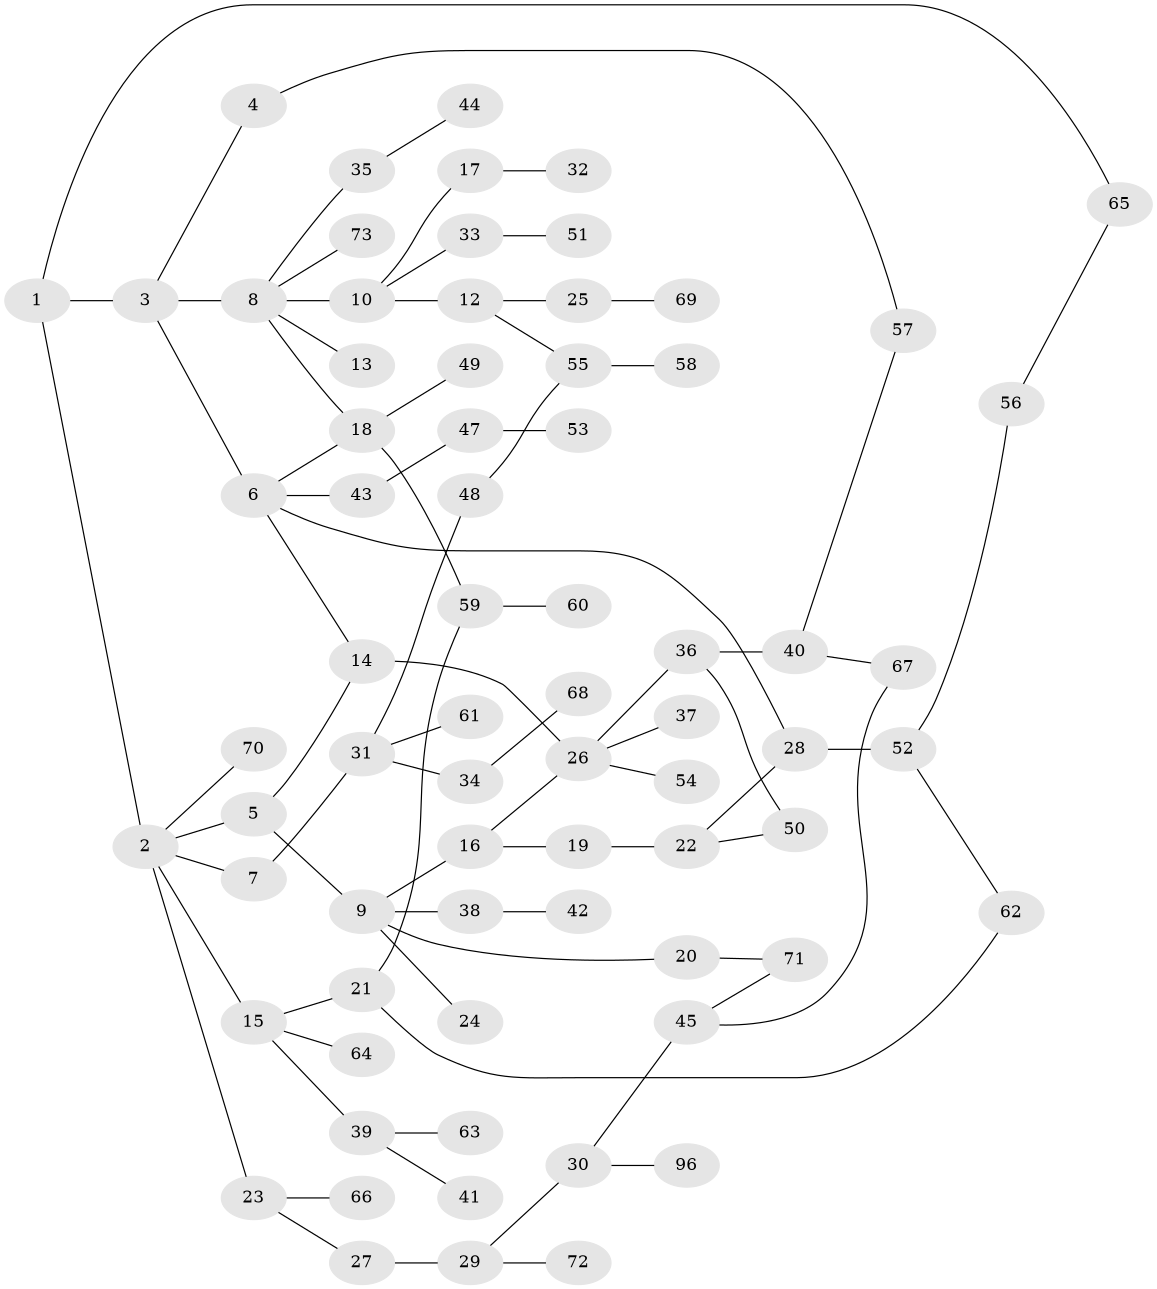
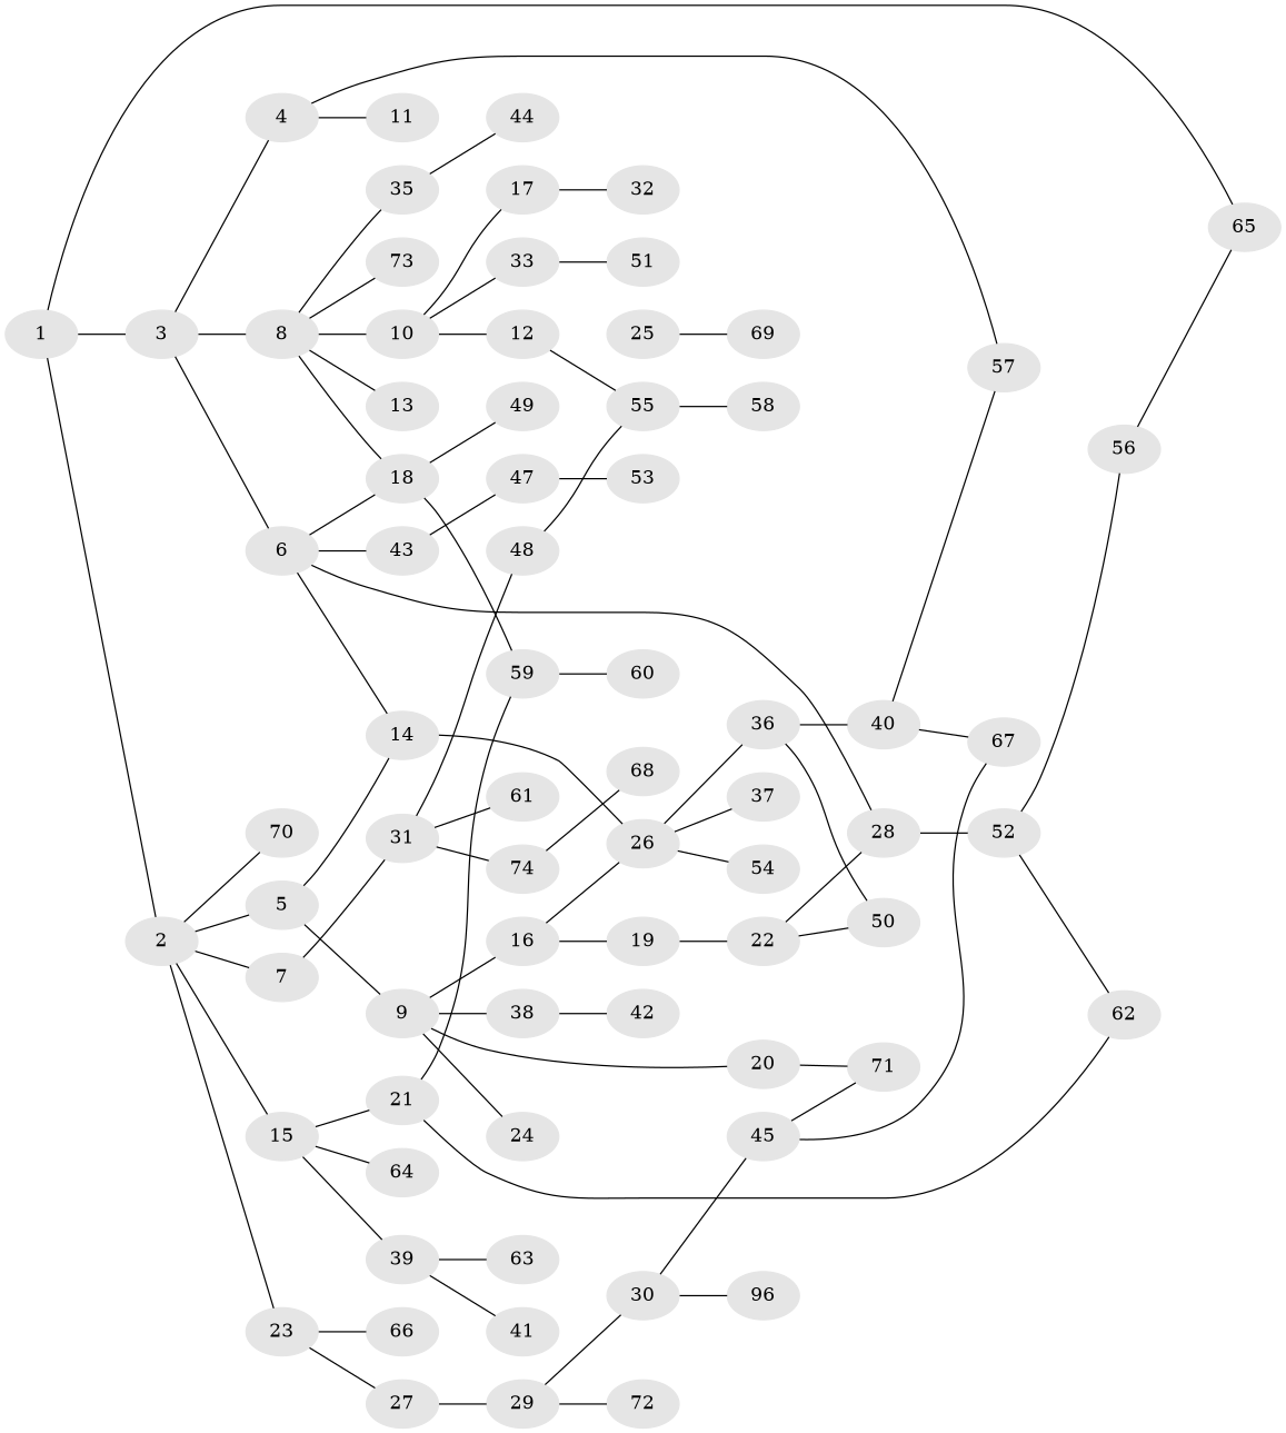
  graph {
    rankdir=LR
    node [color=gray90 style=filled]
    1
    2
    3
    65
    5
    7
    15
    23
    70
    4
    6
    8
    9
    14
    31
    21
    39
    64
    27
    66
+   11
    57
    18
    28
    43
    10
    13
    35
    73
    16
    20
    24
    38
    26
    49
    59
    52
    47
-   34
+   34 [label=74]
    48
    61
    12
    17
    33
    44
    19
    71
    42
    25
    55
    32
    51
    69
    58
    36
    37
    54
    62
    41
    63
    22
    60
    50
    29
    40
    30
    72
    56
    45
    n70 [label=96]
    67
    68
    53
    1 -- 2
    1 -- 3
    1 -- 65
    2 -- 5
    2 -- 7
    2 -- 15
    2 -- 23
    2 -- 70
    3 -- 4
    3 -- 6
    3 -- 8
    5 -- 9
    5 -- 14
    7 -- 31
    15 -- 21
    15 -- 39
    15 -- 64
    23 -- 27
    23 -- 66
+   4 -- 11
    4 -- 57
    6 -- 14
    6 -- 18
    6 -- 28
    6 -- 43
    8 -- 18
    8 -- 10
    8 -- 13
    8 -- 35
    8 -- 73
    9 -- 16
    9 -- 20
    9 -- 24
    9 -- 38
    14 -- 26
    31 -- 34
    31 -- 48
    31 -- 61
    21 -- 59
    21 -- 62
    39 -- 41
    39 -- 63
    27 -- 29
    18 -- 49
    18 -- 59
    28 -- 52
    43 -- 47
    10 -- 12
    10 -- 17
    10 -- 33
    35 -- 44
    16 -- 26
    16 -- 19
    20 -- 71
    38 -- 42
    26 -- 36
    26 -- 37
    26 -- 54
    59 -- 60
    52 -- 62
    52 -- 56
    47 -- 53
    34 -- 68
    48 -- 55
-   12 -- 25
    12 -- 55
    17 -- 32
    33 -- 51
    19 -- 22
    25 -- 69
    55 -- 58
    36 -- 50
    36 -- 40
    22 -- 28
    22 -- 50
    29 -- 30
    29 -- 72
    40 -- 57
    40 -- 67
    30 -- 45
    30 -- n70
    56 -- 65
    45 -- 71
    45 -- 67
  }
